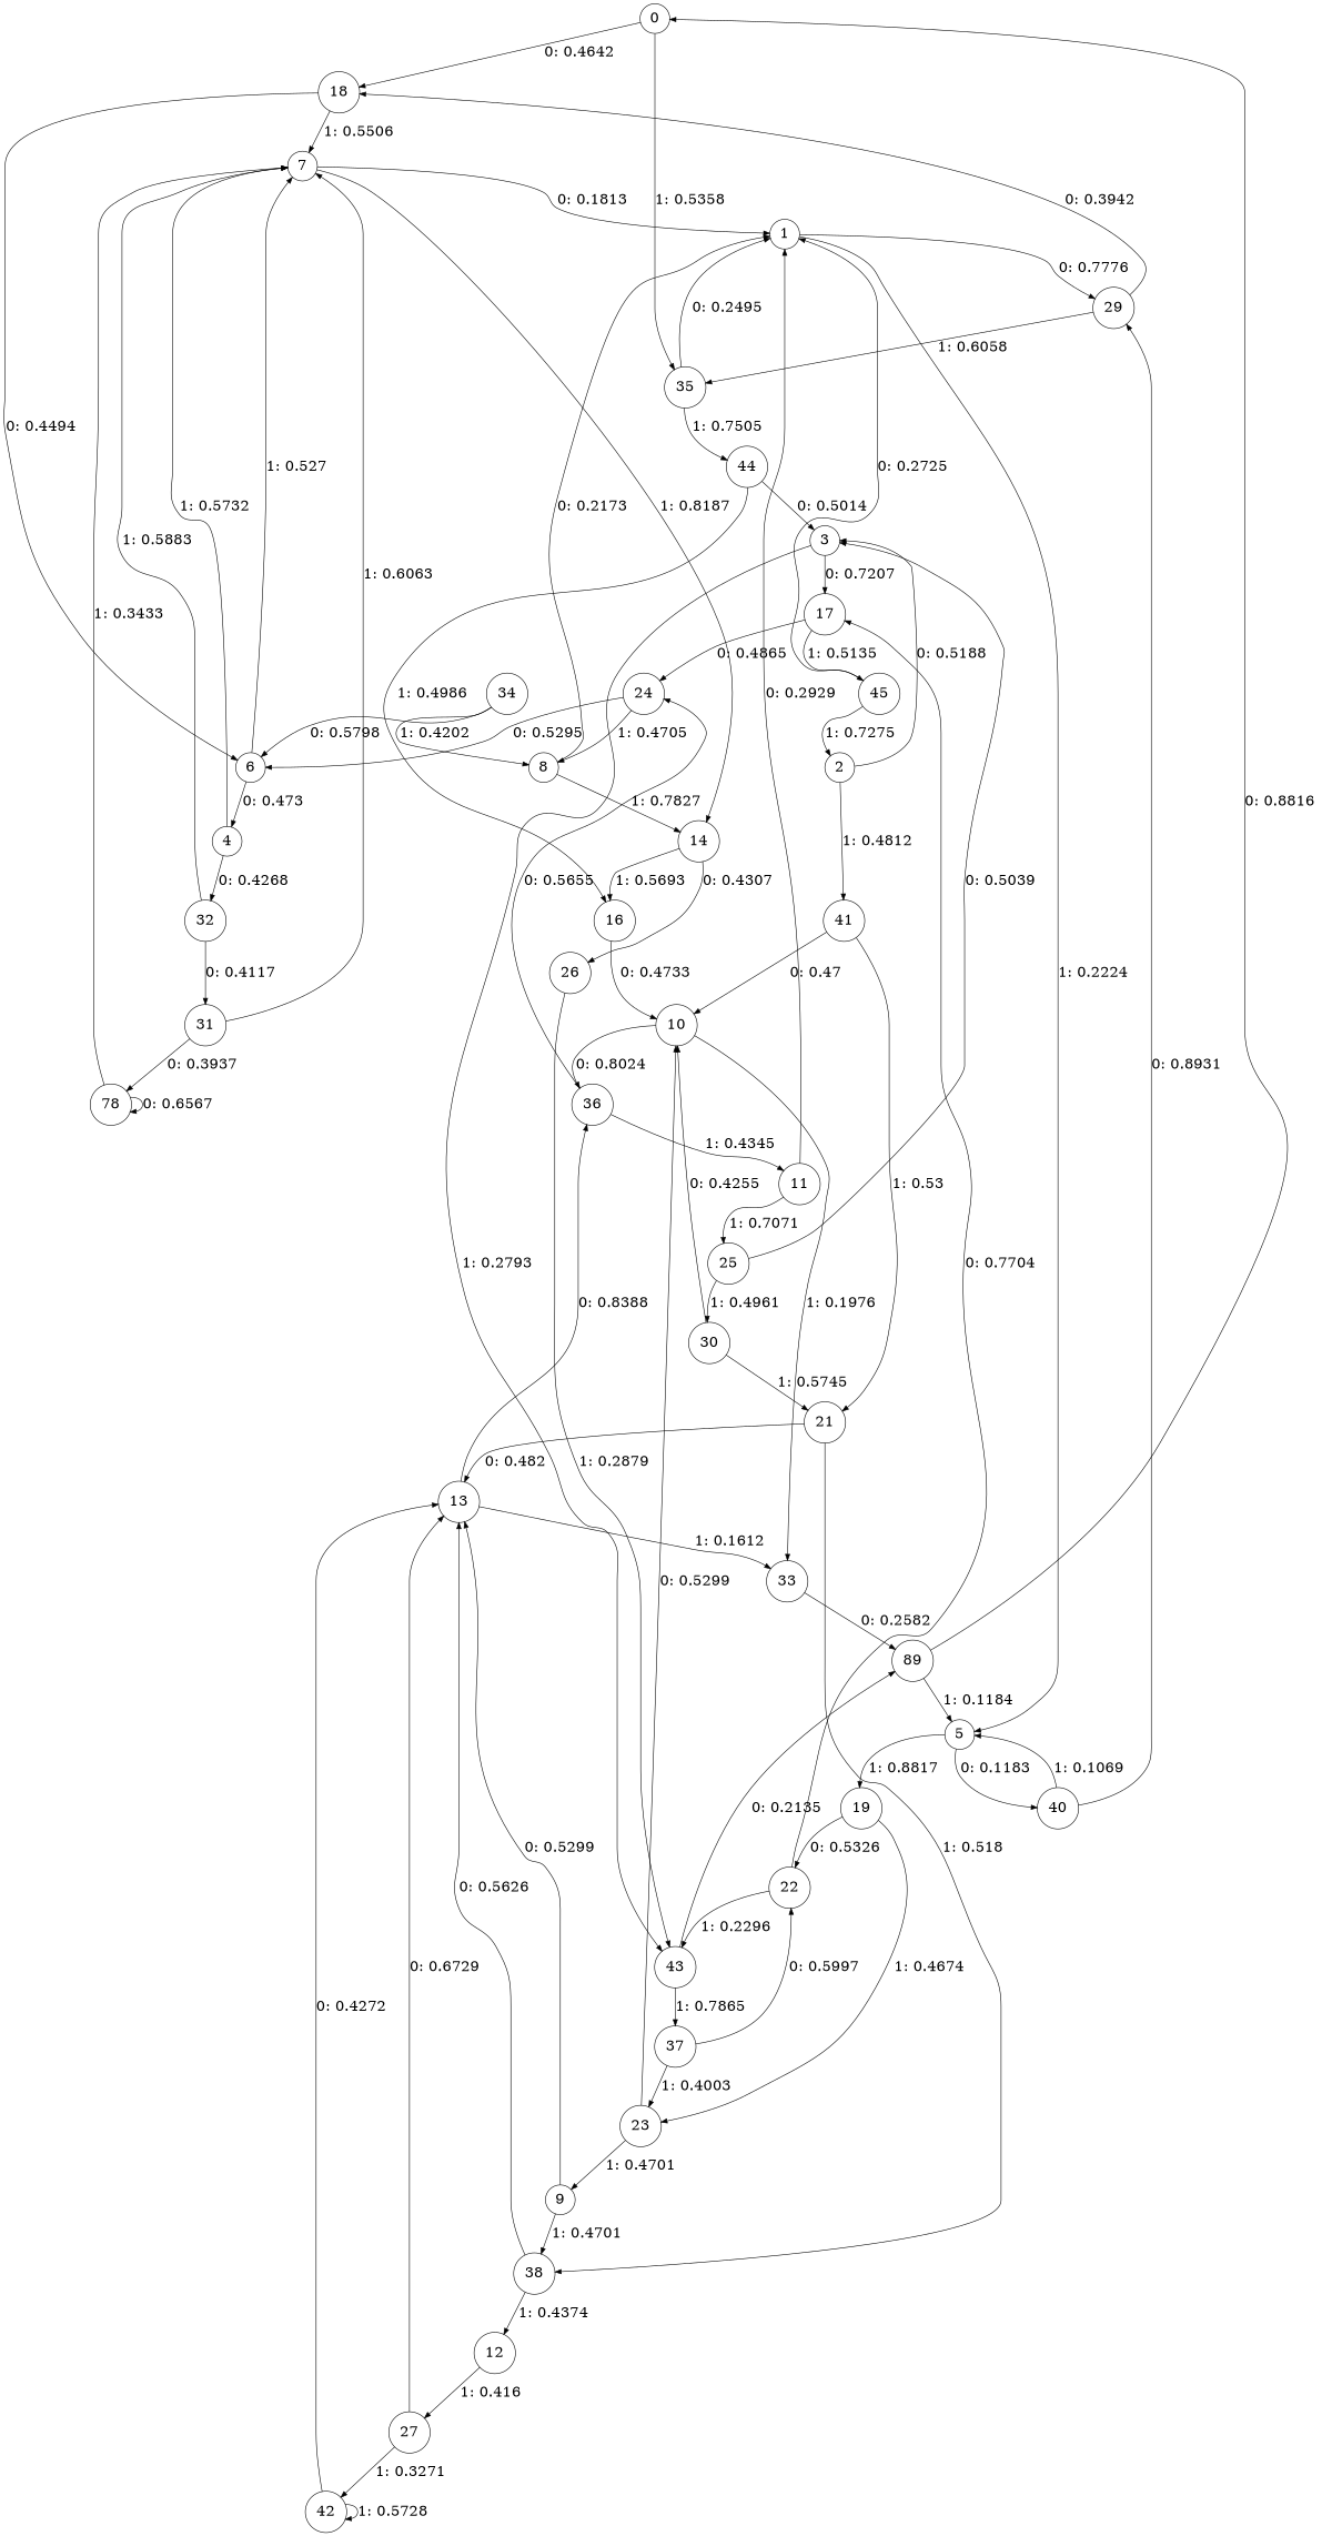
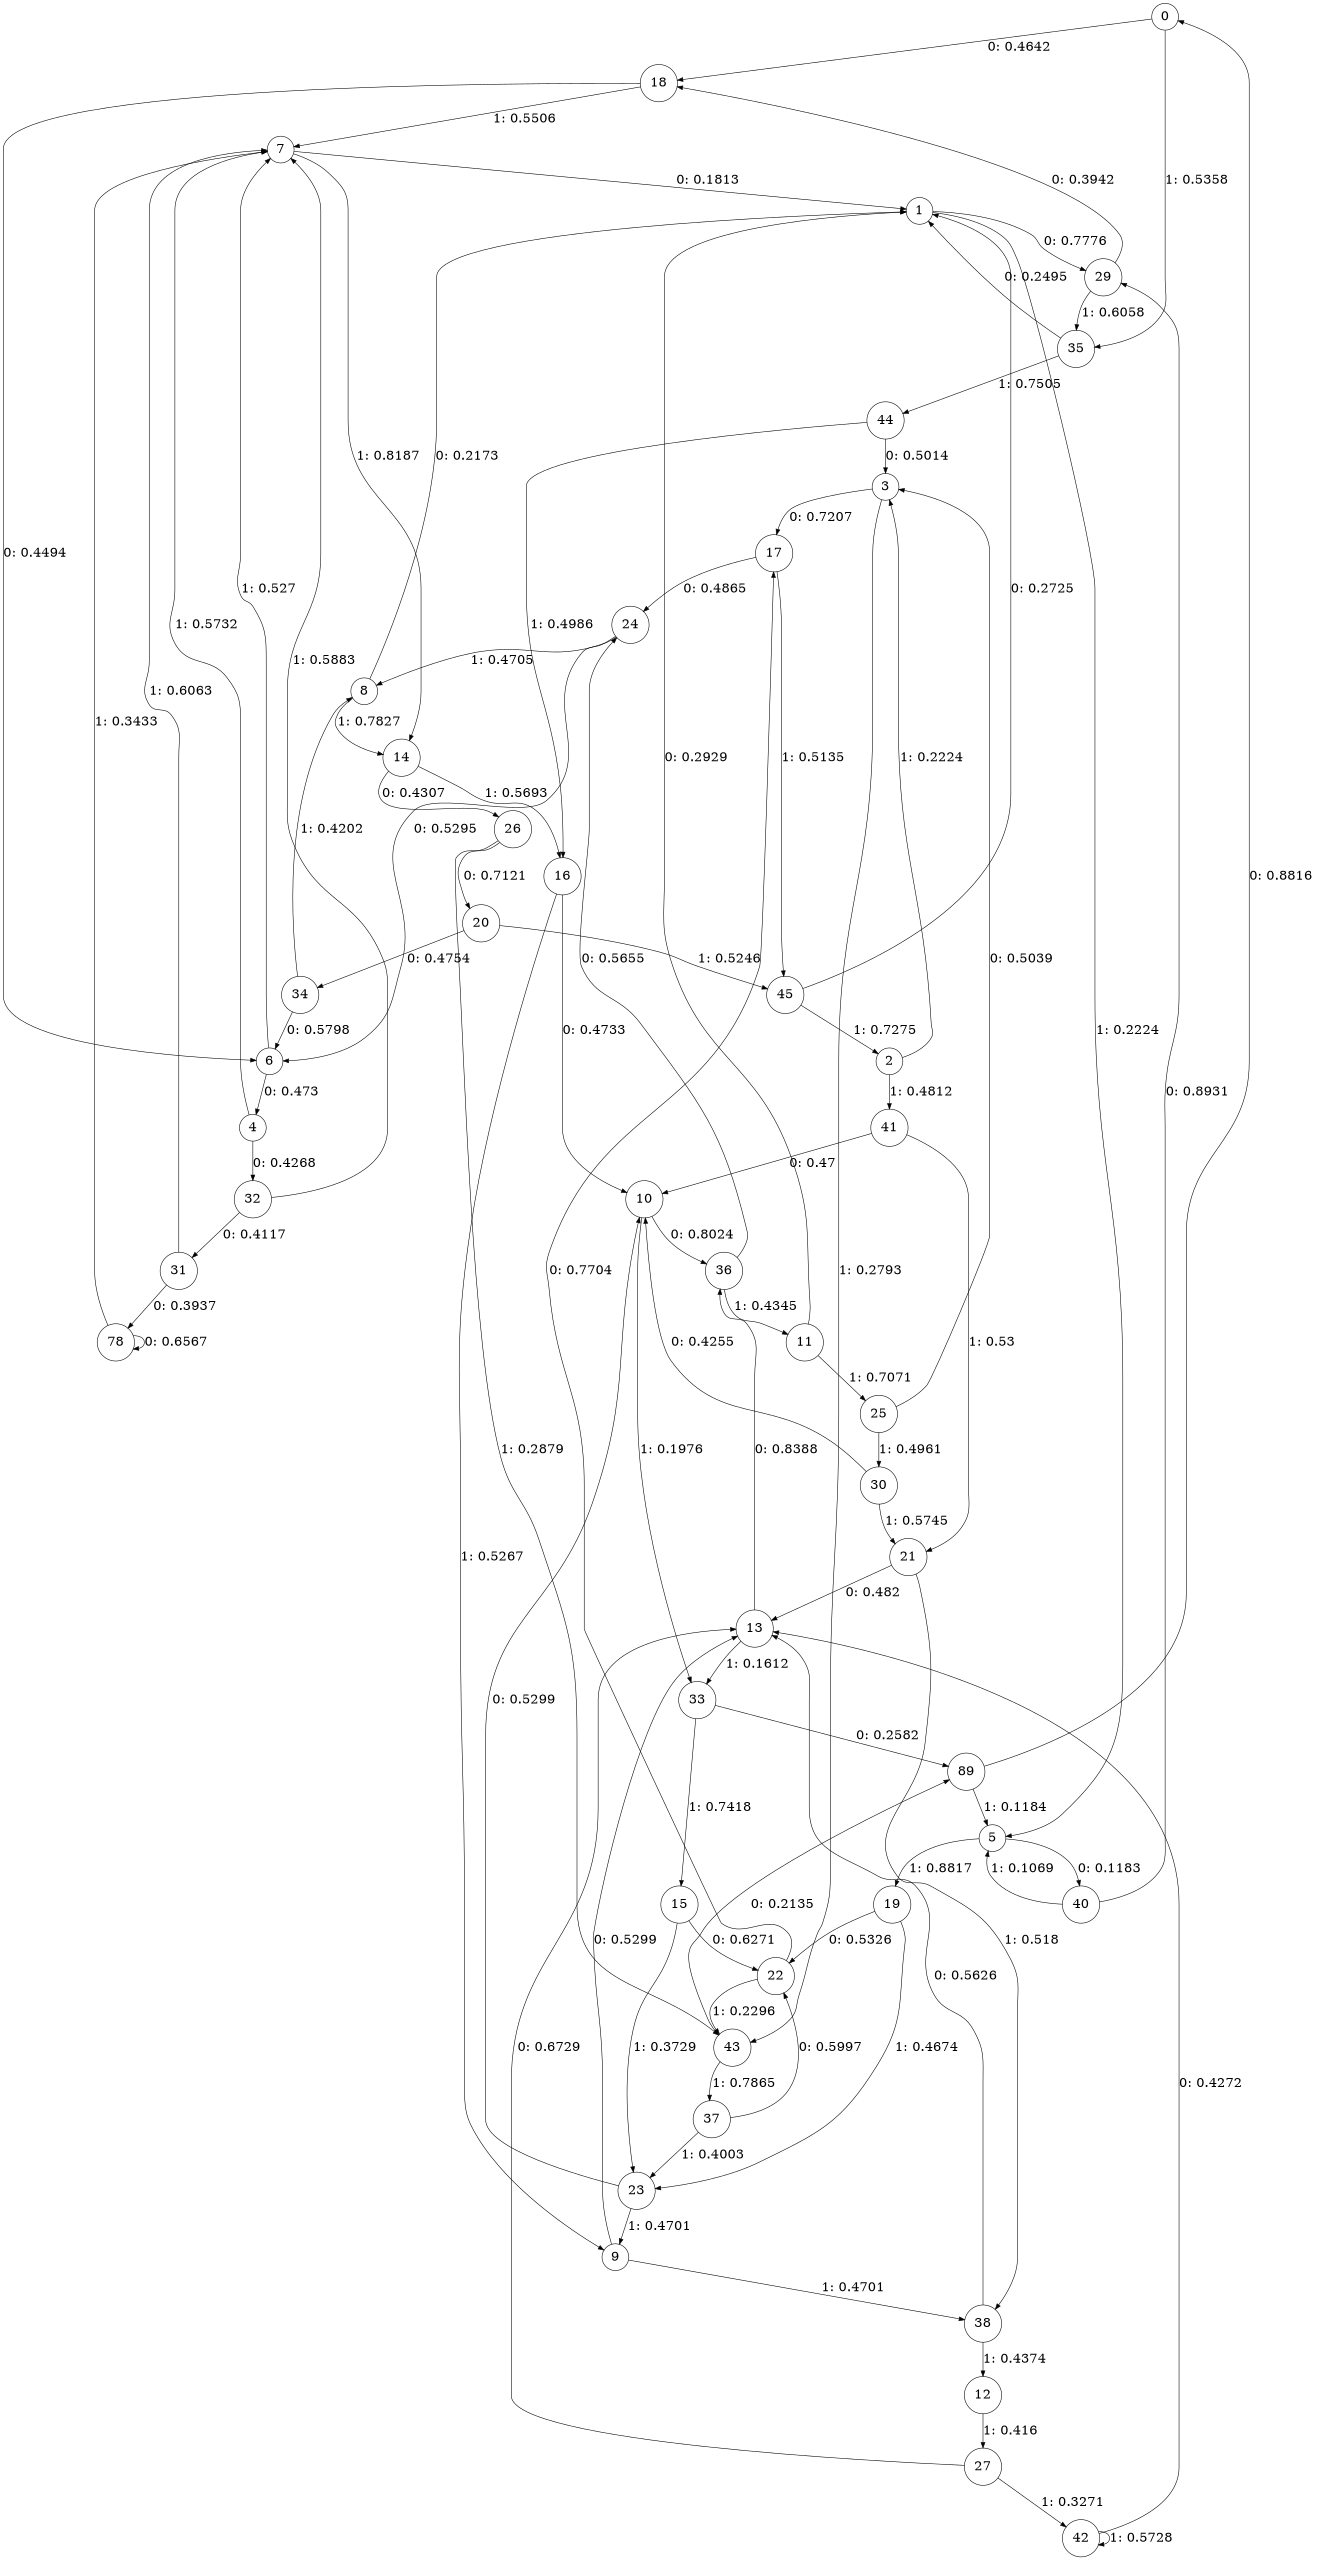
  digraph {
    node [fontsize=24 shape=circle]
    edge [fontsize=24]
    0
    18
    35
    7
    6
    1
    44
    14
    4
    29
    5
    3
    16
    40
    19
    22
    23
    2
    41
    17
    43
    10
    21
    24
    45
    n26 [label=89]
    37
    36
    33
    13
    38
    8
    32
    31
    n35 [label=78]
    26
    9
+   20
    12
    11
+   15
    27
    25
    30
    42
    34
    0 -> 18 [label="0: 0.4642   "]
    0 -> 35 [label="1: 0.5358   "]
    18 -> 7 [label="1: 0.5506   "]
    18 -> 6 [label="0: 0.4494   "]
    35 -> 1 [label="0: 0.2495   "]
    35 -> 44 [label="1: 0.7505   "]
    7 -> 1 [label="0: 0.1813   "]
    7 -> 14 [label="1: 0.8187   "]
    6 -> 7 [label="1: 0.527    "]
    6 -> 4 [label="0: 0.473    "]
    1 -> 29 [label="0: 0.7776   "]
    1 -> 5 [label="1: 0.2224   "]
    44 -> 3 [label="0: 0.5014   "]
    44 -> 16 [label="1: 0.4986   "]
    14 -> 16 [label="1: 0.5693   "]
    14 -> 26 [label="0: 0.4307   "]
    4 -> 7 [label="1: 0.5732   "]
    4 -> 32 [label="0: 0.4268   "]
    29 -> 18 [label="0: 0.3942   "]
    29 -> 35 [label="1: 0.6058   "]
    5 -> 40 [label="0: 0.1183   "]
    5 -> 19 [label="1: 0.8817   "]
    3 -> 17 [label="0: 0.7207   "]
    3 -> 43 [label="1: 0.2793   "]
    16 -> 10 [label="0: 0.4733   "]
+   16 -> 9 [label="1: 0.5267   "]
    40 -> 29 [label="0: 0.8931   "]
    40 -> 5 [label="1: 0.1069   "]
    19 -> 22 [label="0: 0.5326   "]
    19 -> 23 [label="1: 0.4674   "]
    22 -> 17 [label="0: 0.7704   "]
    22 -> 43 [label="1: 0.2296   "]
    23 -> 10 [label="0: 0.5299   "]
    23 -> 9 [label="1: 0.4701   "]
-   2 -> 3 [label="0: 0.5188   "]
+   2 -> 3 [label="1: 0.2224   "]
    2 -> 41 [label="1: 0.4812   "]
    41 -> 10 [label="0: 0.47     "]
    41 -> 21 [label="1: 0.53     "]
    17 -> 24 [label="0: 0.4865   "]
    17 -> 45 [label="1: 0.5135   "]
    43 -> n26 [label="0: 0.2135   "]
    43 -> 37 [label="1: 0.7865   "]
    10 -> 36 [label="0: 0.8024   "]
    10 -> 33 [label="1: 0.1976   "]
    21 -> 13 [label="0: 0.482    "]
    21 -> 38 [label="1: 0.518    "]
    24 -> 6 [label="0: 0.5295   "]
    24 -> 8 [label="1: 0.4705   "]
    45 -> 1 [label="0: 0.2725   "]
    45 -> 2 [label="1: 0.7275   "]
    n26 -> 0 [label="0: 0.8816   "]
    n26 -> 5 [label="1: 0.1184   "]
    37 -> 22 [label="0: 0.5997   "]
    37 -> 23 [label="1: 0.4003   "]
    36 -> 24 [label="0: 0.5655   "]
    36 -> 11 [label="1: 0.4345   "]
    33 -> n26 [label="0: 0.2582   "]
+   33 -> 15 [label="1: 0.7418   "]
    13 -> 36 [label="0: 0.8388   "]
    13 -> 33 [label="1: 0.1612   "]
    38 -> 13 [label="0: 0.5626   "]
    38 -> 12 [label="1: 0.4374   "]
    8 -> 1 [label="0: 0.2173   "]
    8 -> 14 [label="1: 0.7827   "]
    32 -> 7 [label="1: 0.5883   "]
    32 -> 31 [label="0: 0.4117   "]
    31 -> 7 [label="1: 0.6063   "]
    31 -> n35 [label="0: 0.3937   "]
    n35 -> 7 [label="1: 0.3433   "]
    n35 -> n35 [label="0: 0.6567   "]
    26 -> 43 [label="1: 0.2879   "]
+   26 -> 20 [label="0: 0.7121   "]
    9 -> 13 [label="0: 0.5299   "]
    9 -> 38 [label="1: 0.4701   "]
+   20 -> 45 [label="1: 0.5246   "]
+   20 -> 34 [label="0: 0.4754   "]
    12 -> 27 [label="1: 0.416    "]
    11 -> 1 [label="0: 0.2929   "]
    11 -> 25 [label="1: 0.7071   "]
+   15 -> 22 [label="0: 0.6271   "]
+   15 -> 23 [label="1: 0.3729   "]
    27 -> 13 [label="0: 0.6729   "]
    27 -> 42 [label="1: 0.3271   "]
    25 -> 3 [label="0: 0.5039   "]
    25 -> 30 [label="1: 0.4961   "]
    30 -> 10 [label="0: 0.4255   "]
    30 -> 21 [label="1: 0.5745   "]
    42 -> 13 [label="0: 0.4272   "]
    42 -> 42 [label="1: 0.5728   "]
    34 -> 6 [label="0: 0.5798   "]
    34 -> 8 [label="1: 0.4202   "]
  }
